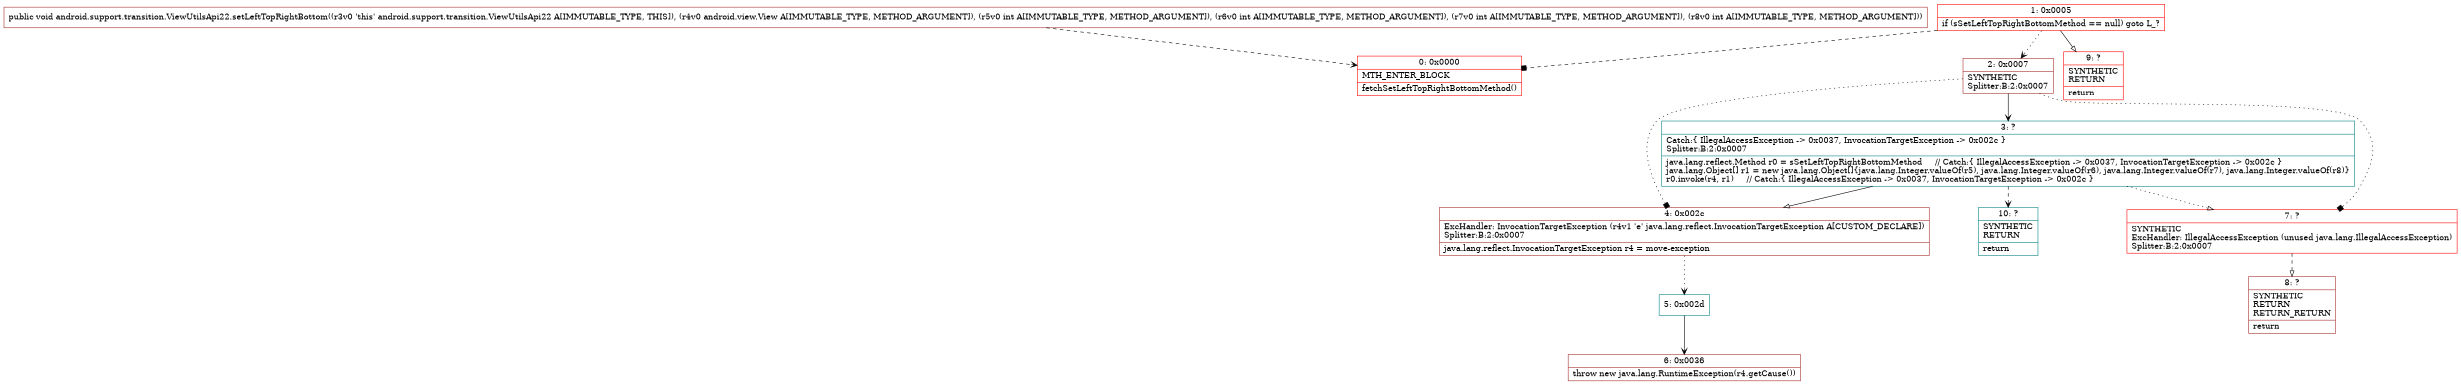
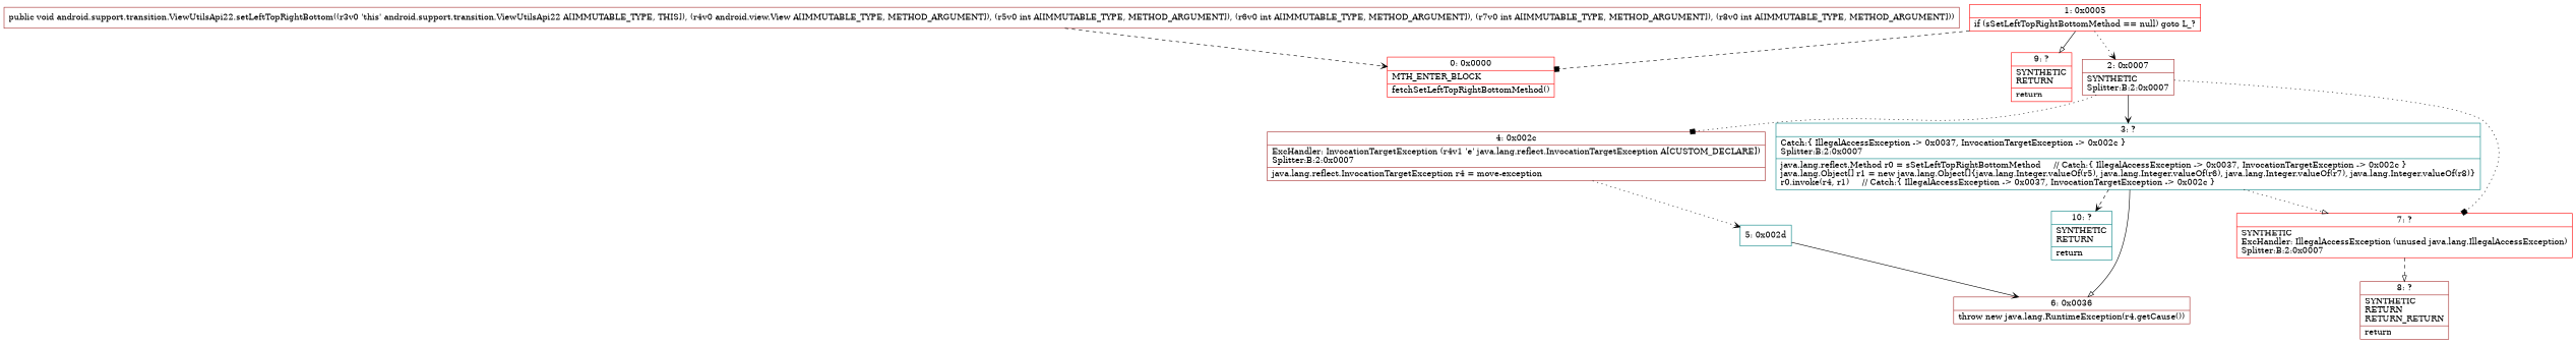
  digraph {
    node [color=brown shape=record]
    edge [arrowhead=vee style=dotted]
    n1 [color=red label="{0\:\ 0x0000|MTH_ENTER_BLOCK\l|fetchSetLeftTopRightBottomMethod()\l}"]
    n2 [color=red label="{1\:\ 0x0005|if (sSetLeftTopRightBottomMethod == null) goto L_?\l}"]
    n3 [label="{2\:\ 0x0007|SYNTHETIC\lSplitter:B:2:0x0007\l}"]
    n4 [color=red label="{9\:\ ?|SYNTHETIC\lRETURN\l|return\l}"]
    n5 [color=teal label="{3\:\ ?|Catch:\{ IllegalAccessException \-\> 0x0037, InvocationTargetException \-\> 0x002c \}\lSplitter:B:2:0x0007\l|java.lang.reflect.Method r0 = sSetLeftTopRightBottomMethod     \/\/ Catch:\{ IllegalAccessException \-\> 0x0037, InvocationTargetException \-\> 0x002c \}\ljava.lang.Object[] r1 = new java.lang.Object[]\{java.lang.Integer.valueOf(r5), java.lang.Integer.valueOf(r6), java.lang.Integer.valueOf(r7), java.lang.Integer.valueOf(r8)\}\lr0.invoke(r4, r1)     \/\/ Catch:\{ IllegalAccessException \-\> 0x0037, InvocationTargetException \-\> 0x002c \}\l}"]
    n6 [label="{4\:\ 0x002c|ExcHandler: InvocationTargetException (r4v1 'e' java.lang.reflect.InvocationTargetException A[CUSTOM_DECLARE])\lSplitter:B:2:0x0007\l|java.lang.reflect.InvocationTargetException r4 = move\-exception\l}"]
    n7 [color=red label="{7\:\ ?|SYNTHETIC\lExcHandler: IllegalAccessException (unused java.lang.IllegalAccessException)\lSplitter:B:2:0x0007\l}"]
    n8 [color=teal label="{10\:\ ?|SYNTHETIC\lRETURN\l|return\l}"]
    n9 [color=teal label="{5\:\ 0x002d}"]
    n10 [label="{8\:\ ?|SYNTHETIC\lRETURN\lRETURN_RETURN\l|return\l}"]
    n11 [label="{6\:\ 0x0036|throw new java.lang.RuntimeException(r4.getCause())\l}"]
    n12 [label="{public void android.support.transition.ViewUtilsApi22.setLeftTopRightBottom((r3v0 'this' android.support.transition.ViewUtilsApi22 A[IMMUTABLE_TYPE, THIS]), (r4v0 android.view.View A[IMMUTABLE_TYPE, METHOD_ARGUMENT]), (r5v0 int A[IMMUTABLE_TYPE, METHOD_ARGUMENT]), (r6v0 int A[IMMUTABLE_TYPE, METHOD_ARGUMENT]), (r7v0 int A[IMMUTABLE_TYPE, METHOD_ARGUMENT]), (r8v0 int A[IMMUTABLE_TYPE, METHOD_ARGUMENT])) }"]
    n2 -> n1 [arrowhead=box style=dashed]
    n2 -> n3
    n2 -> n4 [arrowhead=onormal style=solid]
    n3 -> n5 [style=solid]
    n3 -> n6 [arrowhead=box]
    n3 -> n7 [arrowhead=box]
-   n5 -> n6 [arrowhead=onormal style=solid]
+   n5 -> n11 [arrowhead=onormal style=solid]
    n5 -> n7 [arrowhead=onormal]
    n5 -> n8 [style=dashed]
    n6 -> n9
    n7 -> n10 [arrowhead=onormal style=dashed]
    n9 -> n11 [style=solid]
    n12 -> n1 [style=dashed]
  }
